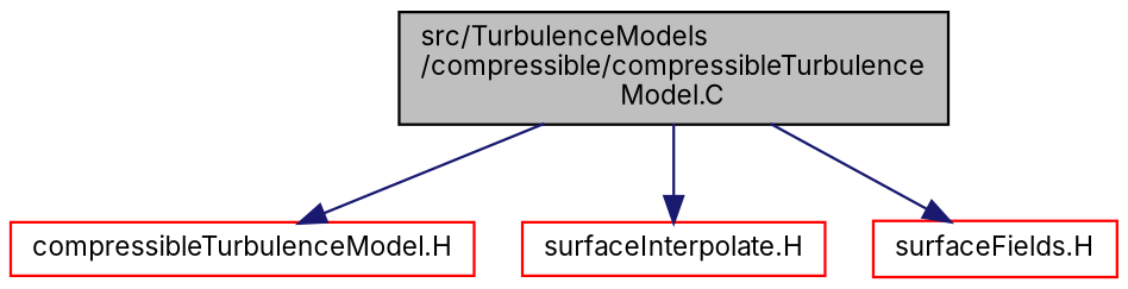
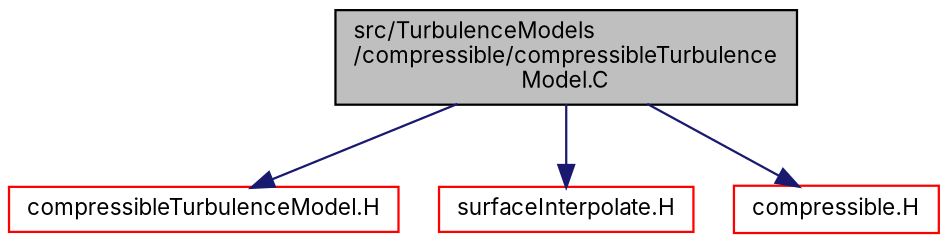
  digraph {
    fontname=Inter
    node [color=red fontname=Inter fontsize=10 shape=record]
    edge [color=midnightblue fontname=Inter fontsize=10 labelfontname=FreeSans labelfontsize=10 style=solid]
    n1 [color=black fillcolor=grey75 fontcolor=black height=0.2 label="src/TurbulenceModels\l/compressible/compressibleTurbulence\lModel.C" style=filled width=0.4]
    n2 [height=0.2 label="compressibleTurbulenceModel.H" width=0.4]
    n3 [height=0.2 label="surfaceInterpolate.H" width=0.4]
-   n4 [height=0.2 label="surfaceFields.H" width=0.4]
+   n4 [height=0.2 label="compressible.H" width=0.4]
    n1 -> n2
    n1 -> n3
    n1 -> n4
  }
